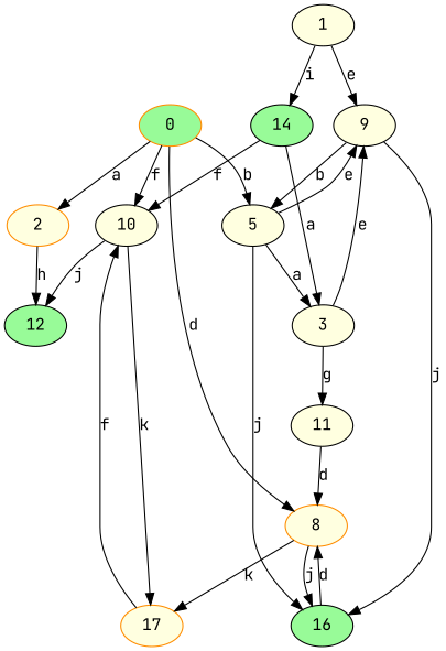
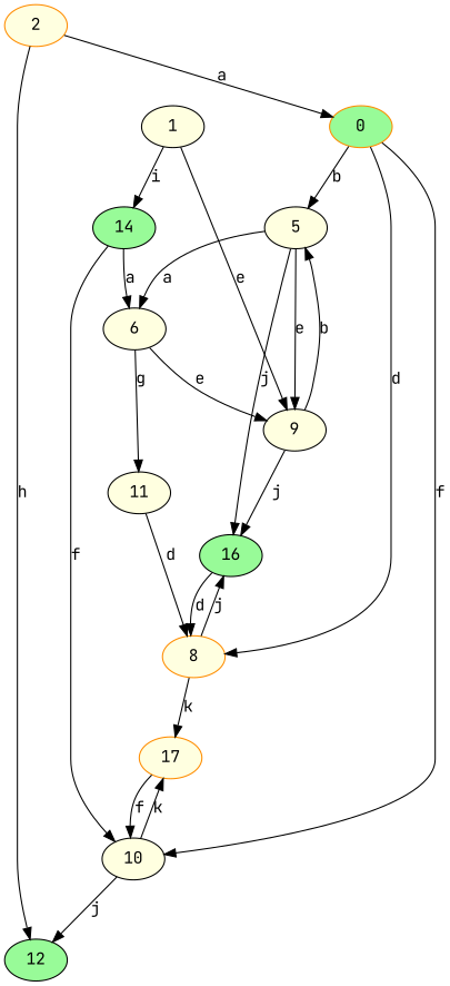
  strict digraph {
    fontname="JetBrains Mono"
    node [color=black fillcolor=lightyellow fontname="JetBrains Mono" style=filled]
    edge [fontname="JetBrains Mono"]
    2 [color=darkorange]
    12 [fillcolor=palegreen]
-   3
+   3 [label=6]
    9
    11
    5
    16 [fillcolor=palegreen]
    8 [color=darkorange]
    17 [color=darkorange]
    10
    0 [color=darkorange fillcolor=palegreen]
    1
    14 [fillcolor=palegreen]
    2 -> 12 [label=h]
    3 -> 9 [label=e]
    3 -> 11 [label=g]
    9 -> 5 [label=b]
    9 -> 16 [label=j]
    11 -> 8 [label=d]
    5 -> 3 [label=a]
    5 -> 9 [label=e]
    5 -> 16 [label=j]
    16 -> 8 [label=d]
    8 -> 16 [label=j]
    8 -> 17 [label=k]
    17 -> 10 [label=f]
    10 -> 12 [label=j]
    10 -> 17 [label=k]
-   0 -> 2 [label=a]
+   2 -> 0 [label=a]
    0 -> 5 [label=b]
    0 -> 8 [label=d]
    0 -> 10 [label=f]
    1 -> 9 [label=e]
    1 -> 14 [label=i]
    14 -> 3 [label=a]
    14 -> 10 [label=f]
  }
